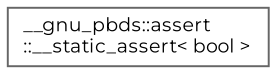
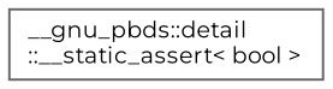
  digraph {
    rankdir=LR
    fontname=Montserrat
-   n1 [color=grey40 fillcolor=white fontname=Montserrat fontsize=10 height=0.2 label="__gnu_pbds::assert\l::__static_assert\< bool \>" shape=box style=filled width=0.4]
+   n1 [color=grey40 fillcolor=white fontname=Montserrat fontsize=10 height=0.2 label="__gnu_pbds::detail\l::__static_assert\< bool \>" shape=box style=filled width=0.4]
  }
